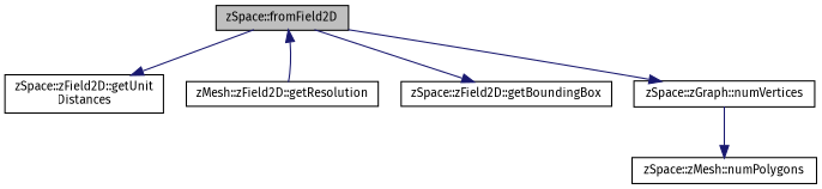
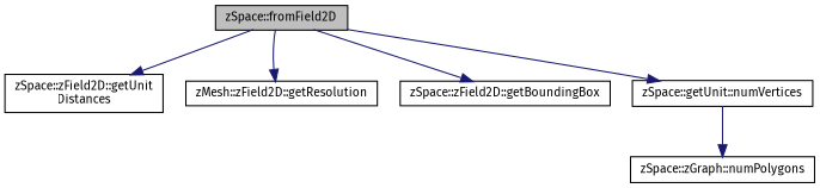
  digraph {
    fontname="Fira Sans"
    rankdir=TB
    node [color=black fillcolor=white fontname="Fira Sans" fontsize=10 shape=record style=filled]
    edge [color=midnightblue fontname="Fira Sans" fontsize=10 labelfontname=Helvetica labelfontsize=10 style=solid]
    n1 [fillcolor=grey75 fontcolor=black height=0.2 label="zSpace::fromField2D" width=0.4]
    n2 [height=0.2 label="zSpace::zField2D::getUnit\lDistances" width=0.4]
    n3 [height=0.2 label="zMesh::zField2D::getResolution" width=0.4]
    n4 [height=0.2 label="zSpace::zField2D::getBoundingBox" width=0.4]
-   n5 [height=0.2 label="zSpace::zGraph::numVertices" width=0.4]
-   n6 [height=0.2 label="zSpace::zMesh::numPolygons" width=0.4]
+   n5 [height=0.2 label="zSpace::getUnit::numVertices" width=0.4]
+   n6 [height=0.2 label="zSpace::zGraph::numPolygons" width=0.4]
    n1 -> n2
-   n3 -> n1
+   n1 -> n3
    n1 -> n4
    n1 -> n5
    n5 -> n6
  }
